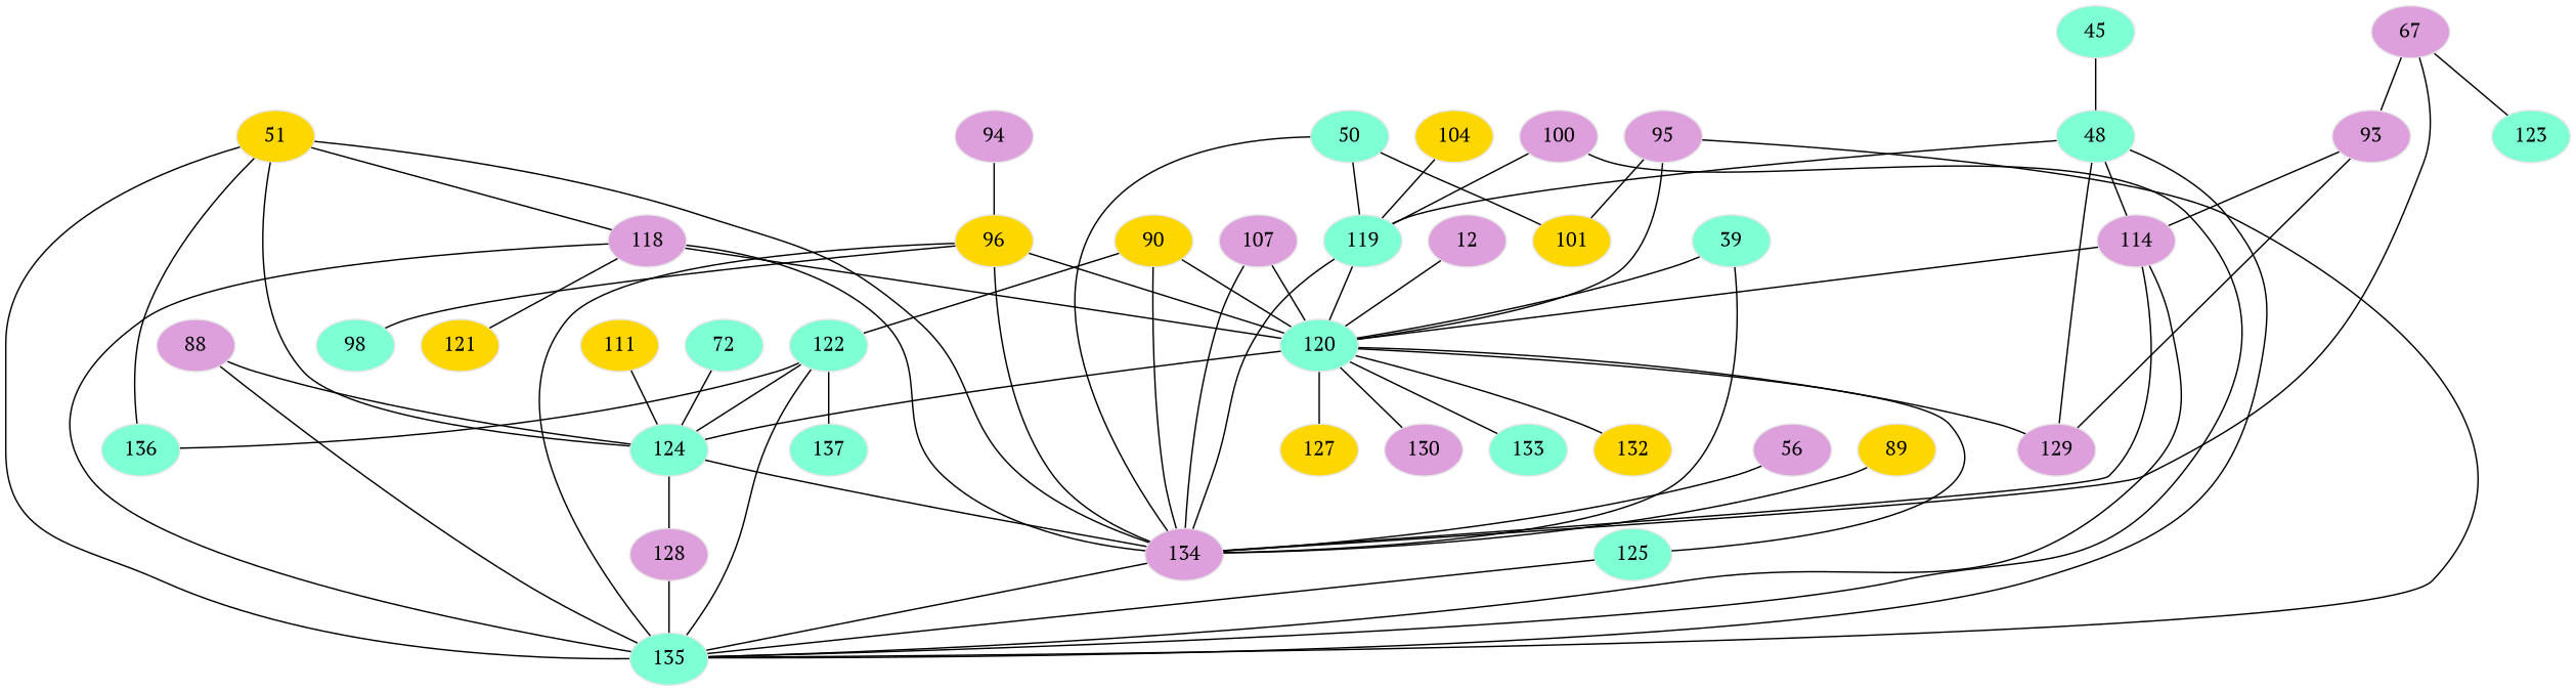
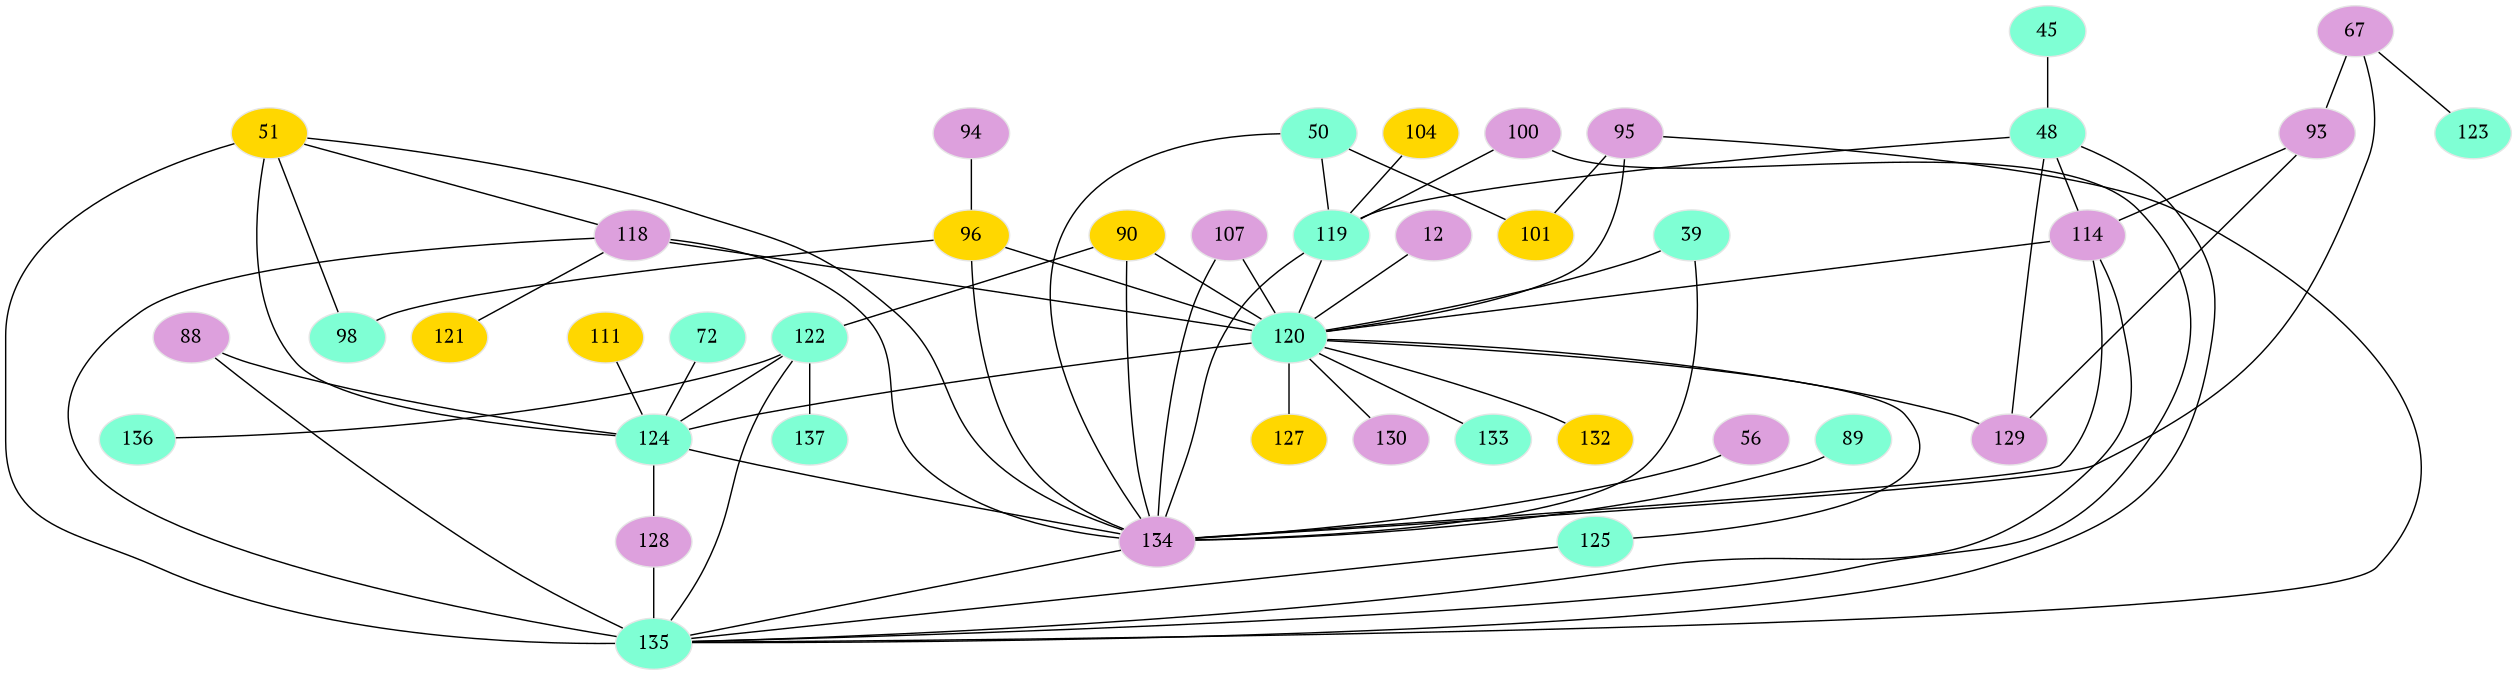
  graph {
    fontname="PT Serif"
    node [color=gray90 fillcolor=aquamarine fontname="PT Serif" style=filled]
    edge [fontname="PT Serif"]
    120 [super="+22+53+52+69+106"]
    129 [fillcolor=plum super="+116+81"]
    124 [super="+14+54+32+85"]
    125
    127 [fillcolor=gold super="+115"]
    130 [fillcolor=plum]
    n7 [label=133]
    132 [fillcolor=gold super="+108"]
    12 [fillcolor=plum]
    39
    134 [fillcolor=plum super="+26+35+42+49+73+1+99"]
    135 [super="+109+117+102+133+103+126"]
    48 [super="+8+16+17"]
    114 [fillcolor=plum super="+97"]
    119 [super="+68+65"]
    45
    101 [fillcolor=gold super="+83"]
    50
    51 [fillcolor=gold super="+47+31+11"]
    98 [super="+75"]
    118 [fillcolor=plum super="+113+57"]
    121 [fillcolor=gold super="+70"]
    128 [fillcolor=plum]
    56 [fillcolor=plum]
    93 [fillcolor=plum super="+92"]
    67 [fillcolor=plum]
    123
    72
    88 [fillcolor=plum super="+33"]
-   89 [fillcolor=gold]
+   89
    90 [fillcolor=gold]
    122 [super="+64"]
    136
    137
    96 [fillcolor=gold super="+46"]
    94 [fillcolor=plum]
    95 [fillcolor=plum super="+29"]
    100 [fillcolor=plum super="+82"]
    104 [fillcolor=gold]
    107 [fillcolor=plum]
    111 [fillcolor=gold super="+15"]
    120 -- 129
    120 -- 124 [weight=6]
    120 -- 125
    120 -- 127
    120 -- 130
    120 -- n7
    120 -- 132
    124 -- 134 [weight=3]
    124 -- 128
    125 -- 135
    12 -- 120
    39 -- 120
    39 -- 134
    134 -- 135 [weight=2]
    48 -- 129
    48 -- 135
    48 -- 114 [weight=2]
    48 -- 119 [weight=2]
    114 -- 120 [weight=2]
    114 -- 134 [weight=5]
    114 -- 135 [weight=2]
    119 -- 120 [weight=2]
    119 -- 134 [weight=2]
    45 -- 48
    50 -- 134
    50 -- 119
    50 -- 101 [weight=2]
    51 -- 124 [weight=4]
    51 -- 134 [weight=2]
    51 -- 135 [weight=4]
-   51 -- 136 [weight=2]
+   51 -- 98 [weight=2]
    51 -- 118
    118 -- 120 [weight=3]
    118 -- 134
    118 -- 135 [weight=2]
    118 -- 121
    128 -- 135
    56 -- 134
    93 -- 129
    93 -- 114
    67 -- 134
    67 -- 93 [weight=2]
    67 -- 123
    72 -- 124
    88 -- 124
    88 -- 135
    89 -- 134
    90 -- 120
    90 -- 134
    90 -- 122
    122 -- 124 [weight=2]
    122 -- 135
    122 -- 136
    122 -- 137
    96 -- 120
    96 -- 134
-   96 -- 135 [weight=2]
    96 -- 98
    94 -- 96
    95 -- 120
    95 -- 135
    95 -- 101
    100 -- 135
    100 -- 119
    104 -- 119
    107 -- 120
    107 -- 134
    111 -- 124
  }
